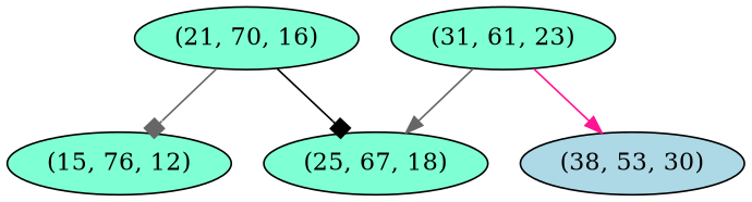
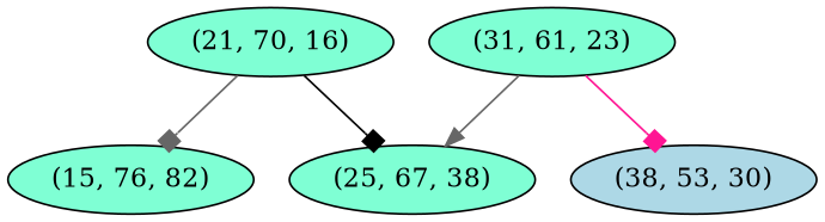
  digraph {
    node [fillcolor=aquamarine style=filled]
    edge [arrowhead=box color=gray40]
    "(21, 70, 16)"
-   "(15, 76, 12)"
-   "(25, 67, 18)"
+   "(15, 76, 12)" [label="(15, 76, 82)"]
+   "(25, 67, 18)" [label="(25, 67, 38)"]
    "(31, 61, 23)"
    "(38, 53, 30)" [fillcolor=lightblue]
    "(21, 70, 16)" -> "(15, 76, 12)"
    "(21, 70, 16)" -> "(25, 67, 18)" [color=black]
    "(31, 61, 23)" -> "(25, 67, 18)" [arrowhead=normal]
-   "(31, 61, 23)" -> "(38, 53, 30)" [arrowhead=normal color=deeppink]
+   "(31, 61, 23)" -> "(38, 53, 30)" [color=deeppink]
  }
